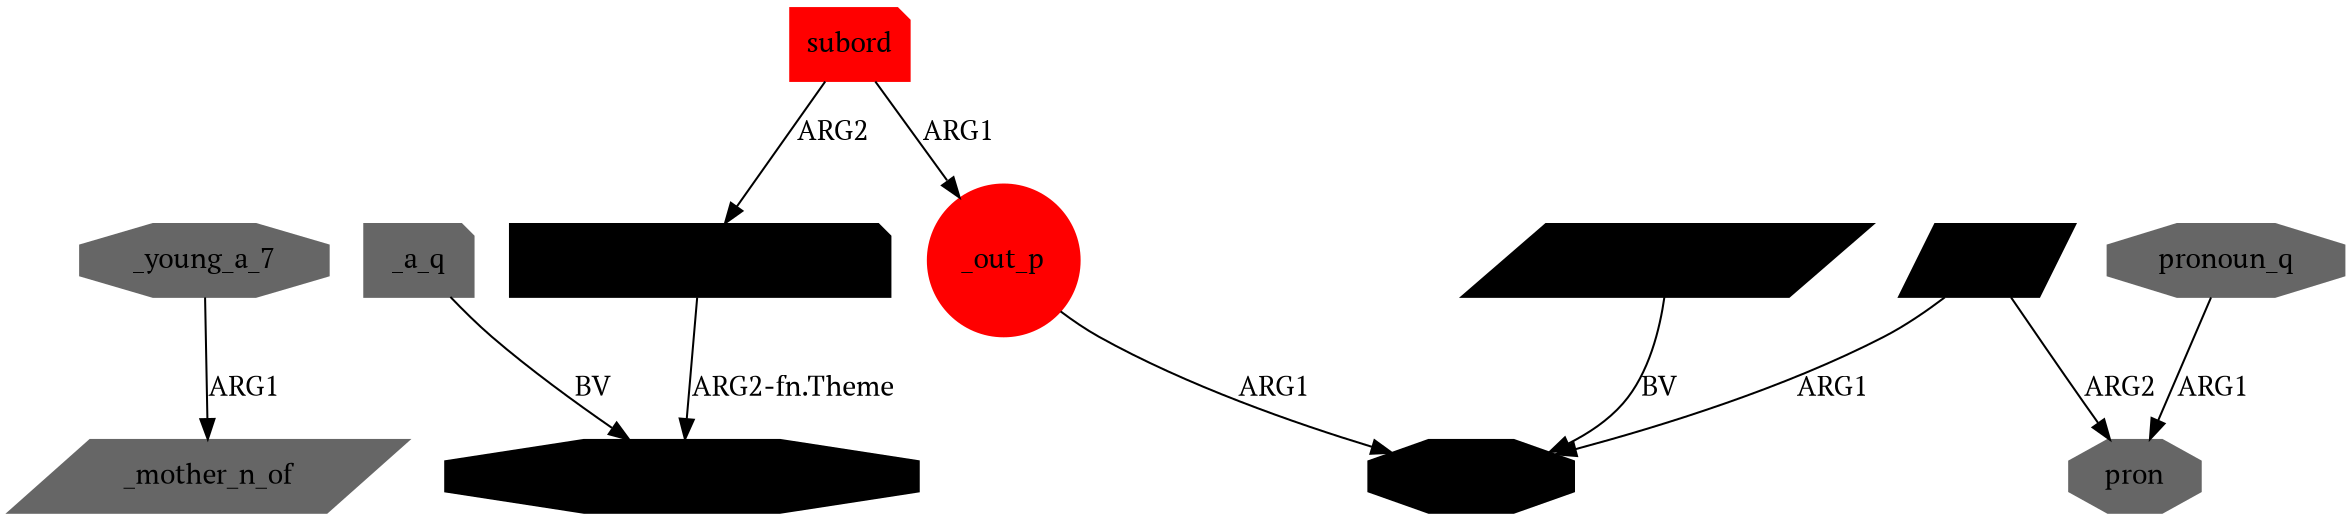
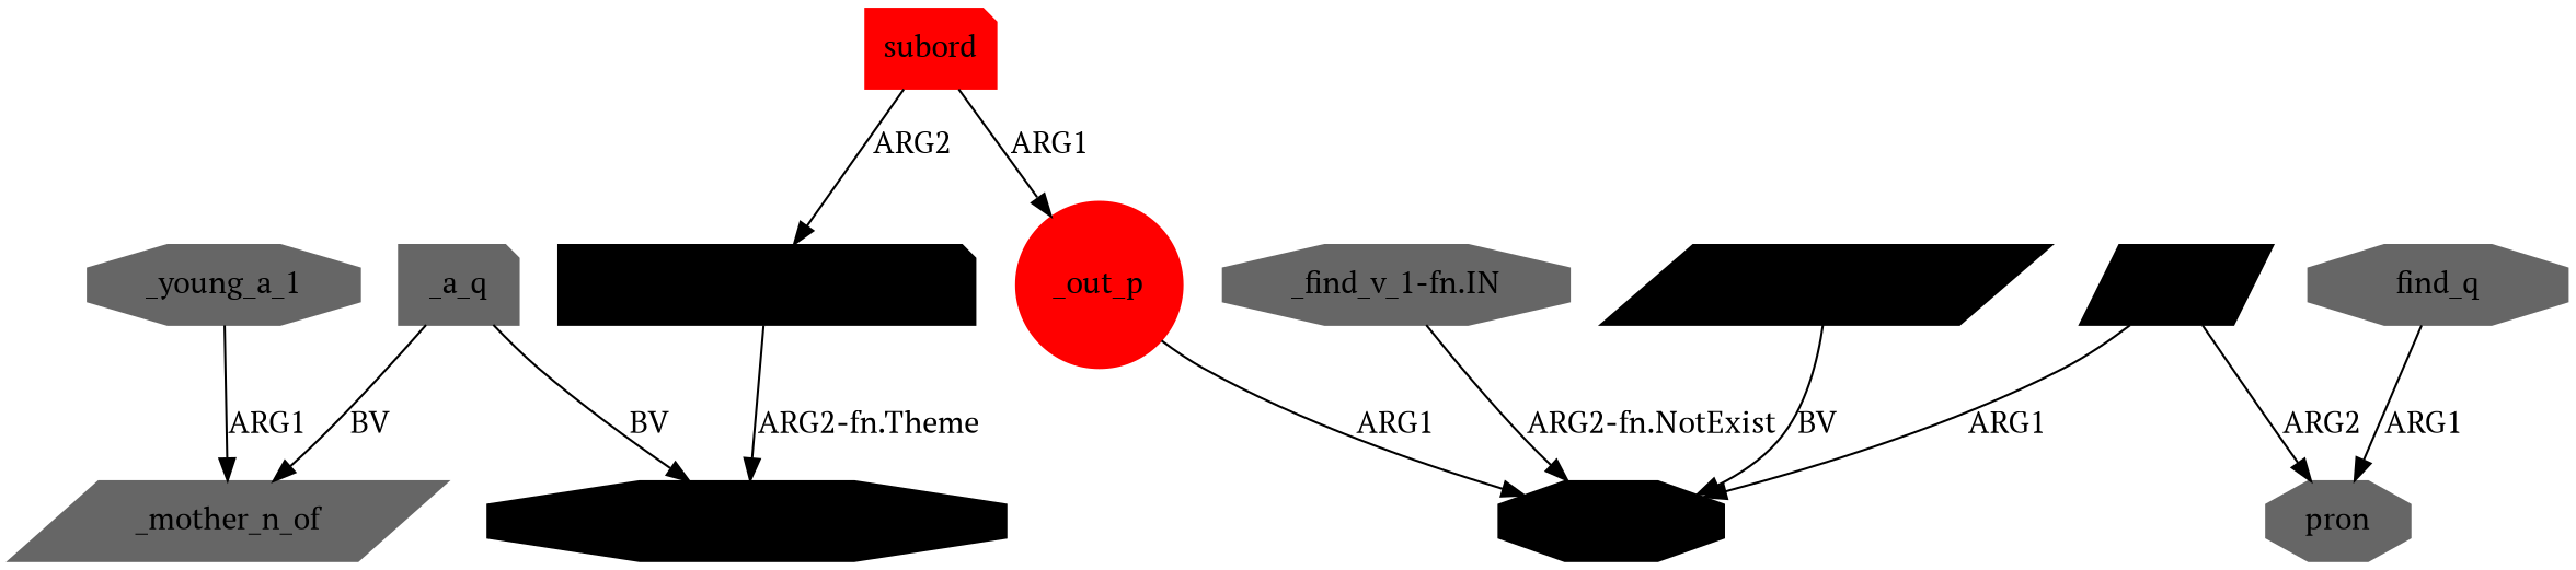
  digraph {
    fontname="PT Serif"
    node [color=gray40 fontname="PT Serif" shape=octagon style=filled]
    edge [fontname="PT Serif"]
    _mother_n_of [shape=parallelogram]
-   _young_a_1 [label=_young_a_7]
+   _young_a_1
    _a_q [shape=note]
    "_hotdog/nn_u_unknown" [color=black]
    _boy_n_1 [color=black]
+   "_find_v_1-fn.IN"
    poss [color=black shape=parallelogram]
    pron
    _out_p [color=red shape=circle]
    subord [color=red shape=note]
    "_buy_v_1-fn.Commerce_buy" [color=black shape=note]
    def_explicit_q [color=black shape=parallelogram]
-   pronoun_q
+   pronoun_q [label=find_q]
    _young_a_1 -> _mother_n_of [label=ARG1]
+   _a_q -> _mother_n_of [label=BV]
    _a_q -> "_hotdog/nn_u_unknown" [label=BV]
+   "_find_v_1-fn.IN" -> _boy_n_1 [label="ARG2-fn.NotExist"]
    poss -> _boy_n_1 [label=ARG1]
    poss -> pron [label=ARG2]
    _out_p -> _boy_n_1 [label=ARG1]
    subord -> _out_p [label=ARG1]
    subord -> "_buy_v_1-fn.Commerce_buy" [label=ARG2]
    "_buy_v_1-fn.Commerce_buy" -> "_hotdog/nn_u_unknown" [label="ARG2-fn.Theme"]
    def_explicit_q -> _boy_n_1 [label=BV]
    pronoun_q -> pron [label=ARG1]
  }
